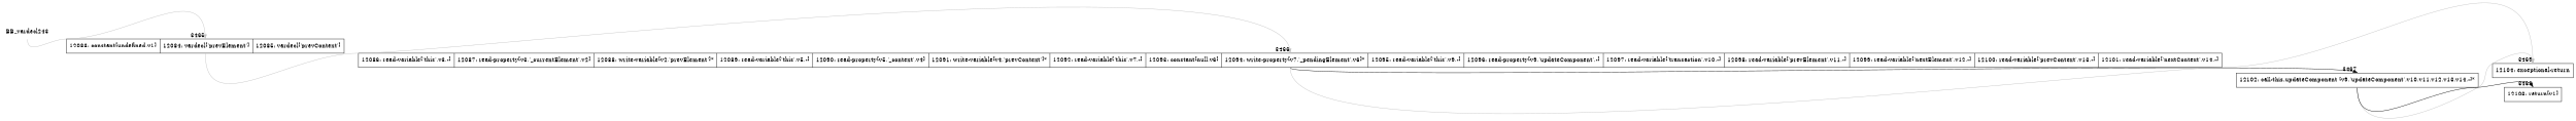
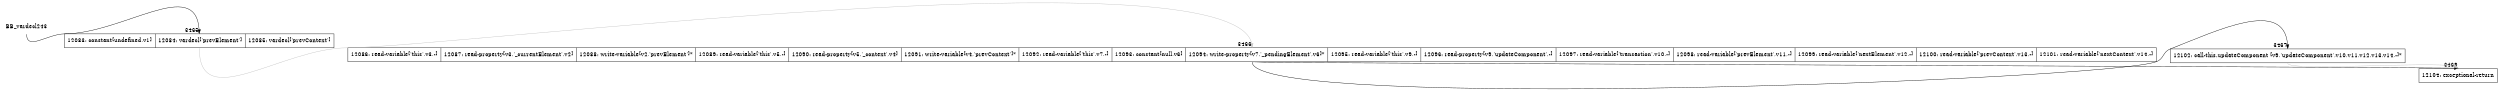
  digraph {
    rankdir=LR
    node [shape=record]
    edge [headport=n tailport=s]
    n1 [label=BB_vardecl243 shape=none]
    n2 [label="{12083: constant[undefined,v1]|12084: vardecl['prevElement']|12085: vardecl['prevContext']}"]
    n3 [label="{12086: read-variable['this',v3,-]|12087: read-property[v3,'_currentElement',v2]|12088: write-variable[v2,'prevElement']*|12089: read-variable['this',v5,-]|12090: read-property[v5,'_context',v4]|12091: write-variable[v4,'prevContext']*|12092: read-variable['this',v7,-]|12093: constant[null,v6]|12094: write-property[v7,'_pendingElement',v6]*|12095: read-variable['this',v9,-]|12096: read-property[v9,'updateComponent',-]|12097: read-variable['transaction',v10,-]|12098: read-variable['prevElement',v11,-]|12099: read-variable['nextElement',v12,-]|12100: read-variable['prevContext',v13,-]|12101: read-variable['nextContext',v14,-]}"]
    n4 [label="{12102: call-this.updateComponent [v9,'updateComponent',v10,v11,v12,v13,v14,-]*}"]
    n5 [label="{12104: exceptional-return}"]
-   n6 [label="{12103: return[v1]}"]
-   n1 -> n2 [headlabel="    3465" color=gray]
+   n1 -> n2 [headlabel="    3465"]
    n2 -> n3 [color=gray headlabel="      3466"]
    n3 -> n4 [headlabel="      3467"]
-   n3 -> n5 [color=gray headlabel="      3469"]
+   n3 -> n5 [color=black headlabel="      3469"]
    n4 -> n5 [color=gray]
-   n4 -> n6 [headlabel="      3468"]
  }
